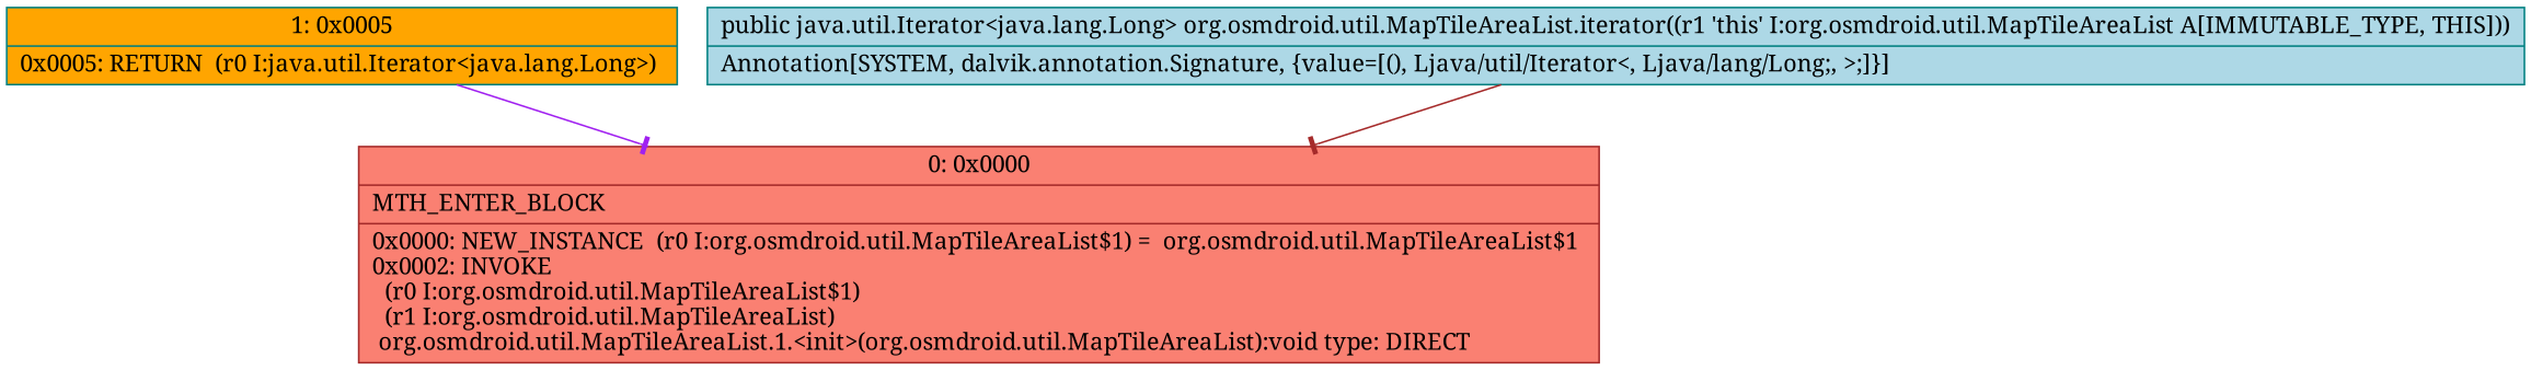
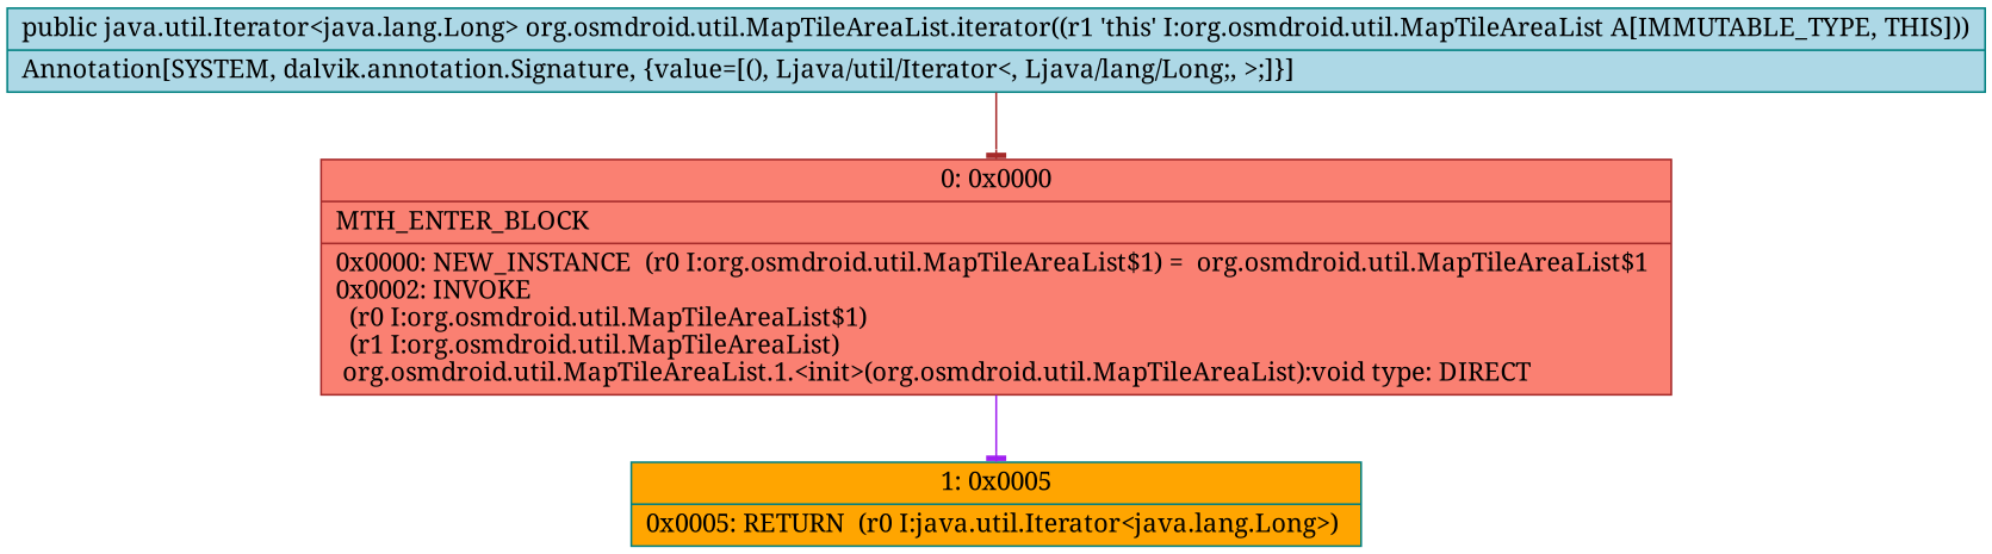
  digraph {
    fontname="Noto Serif"
    node [shape=record style=filled color=teal fontname="Noto Serif"]
    edge [arrowhead=tee fontname="Noto Serif"]
    n1 [label="{0\:\ 0x0000|MTH_ENTER_BLOCK\l|0x0000: NEW_INSTANCE  (r0 I:org.osmdroid.util.MapTileAreaList$1) =  org.osmdroid.util.MapTileAreaList$1 \l0x0002: INVOKE  \l  (r0 I:org.osmdroid.util.MapTileAreaList$1)\l  (r1 I:org.osmdroid.util.MapTileAreaList)\l org.osmdroid.util.MapTileAreaList.1.\<init\>(org.osmdroid.util.MapTileAreaList):void type: DIRECT \l}" fillcolor=salmon color=brown]
    n2 [label="{1\:\ 0x0005|0x0005: RETURN  (r0 I:java.util.Iterator\<java.lang.Long\>) \l}" fillcolor=orange]
    n3 [label="{public java.util.Iterator\<java.lang.Long\> org.osmdroid.util.MapTileAreaList.iterator((r1 'this' I:org.osmdroid.util.MapTileAreaList A[IMMUTABLE_TYPE, THIS]))  | Annotation[SYSTEM, dalvik.annotation.Signature, \{value=[(), Ljava\/util\/Iterator\<, Ljava\/lang\/Long;, \>;]\}]\l}" fillcolor=lightblue]
-   n2 -> n1 [color=purple]
+   n1 -> n2 [color=purple]
    n3 -> n1 [color=brown]
  }
